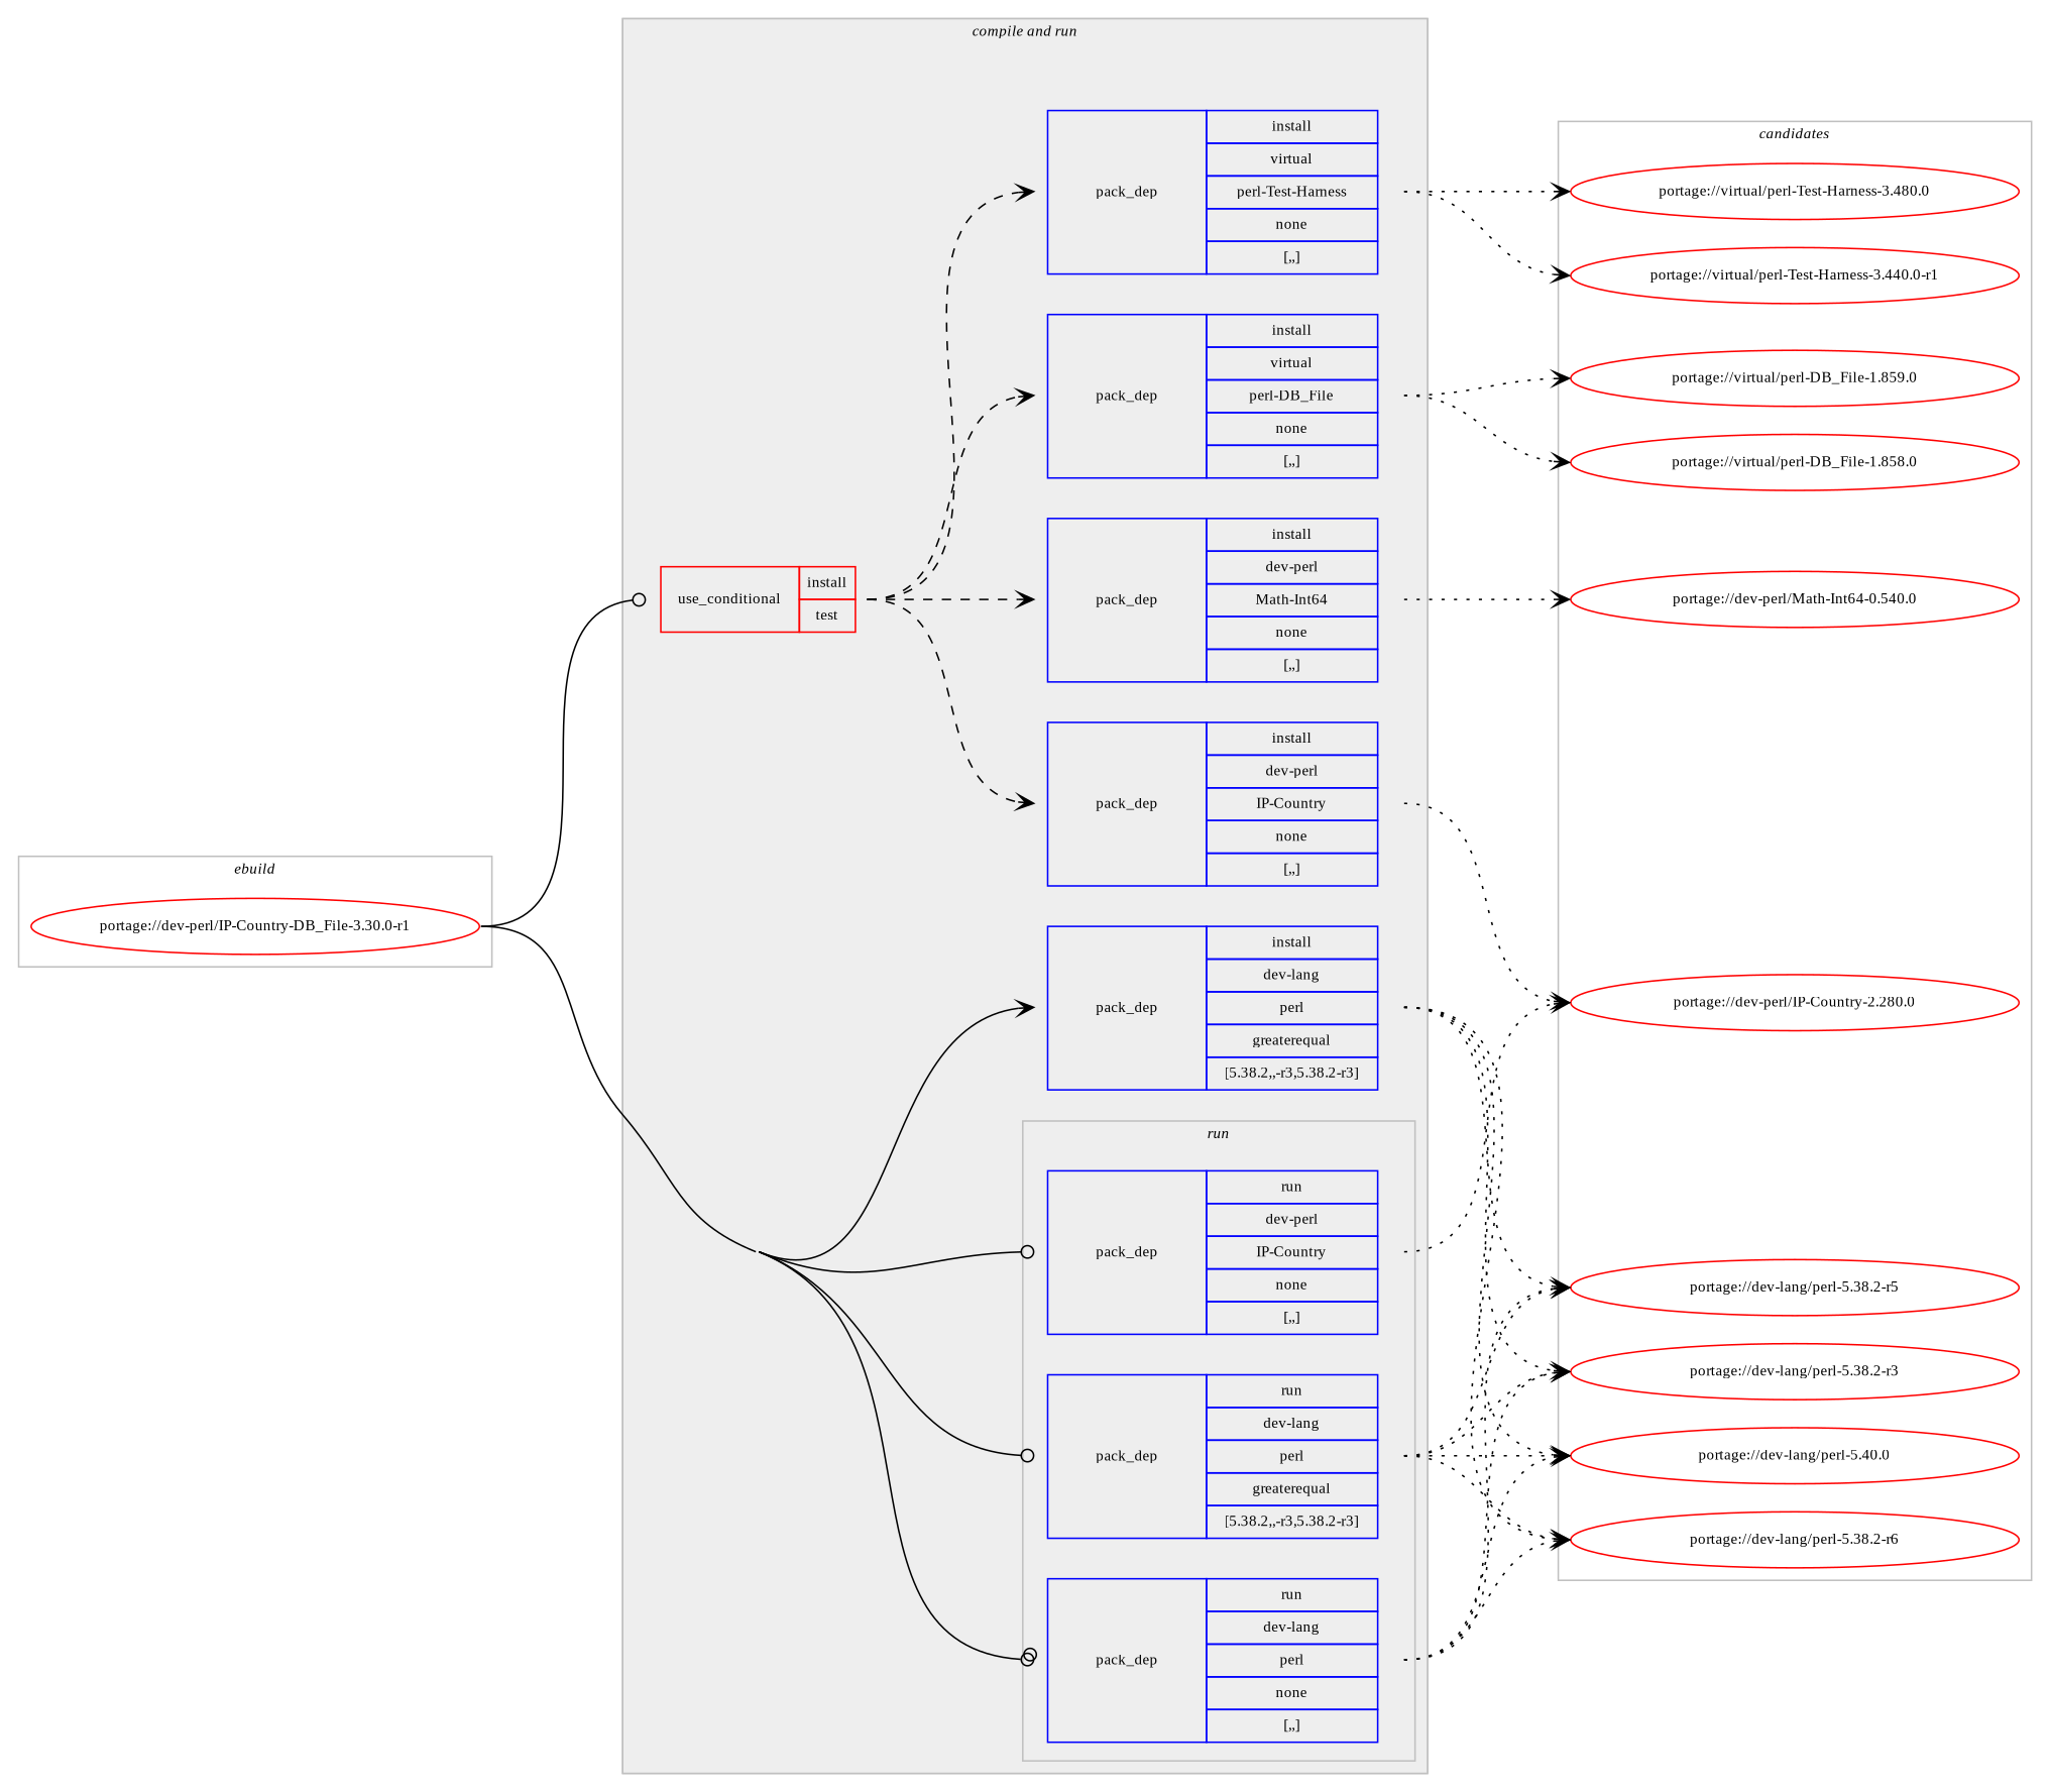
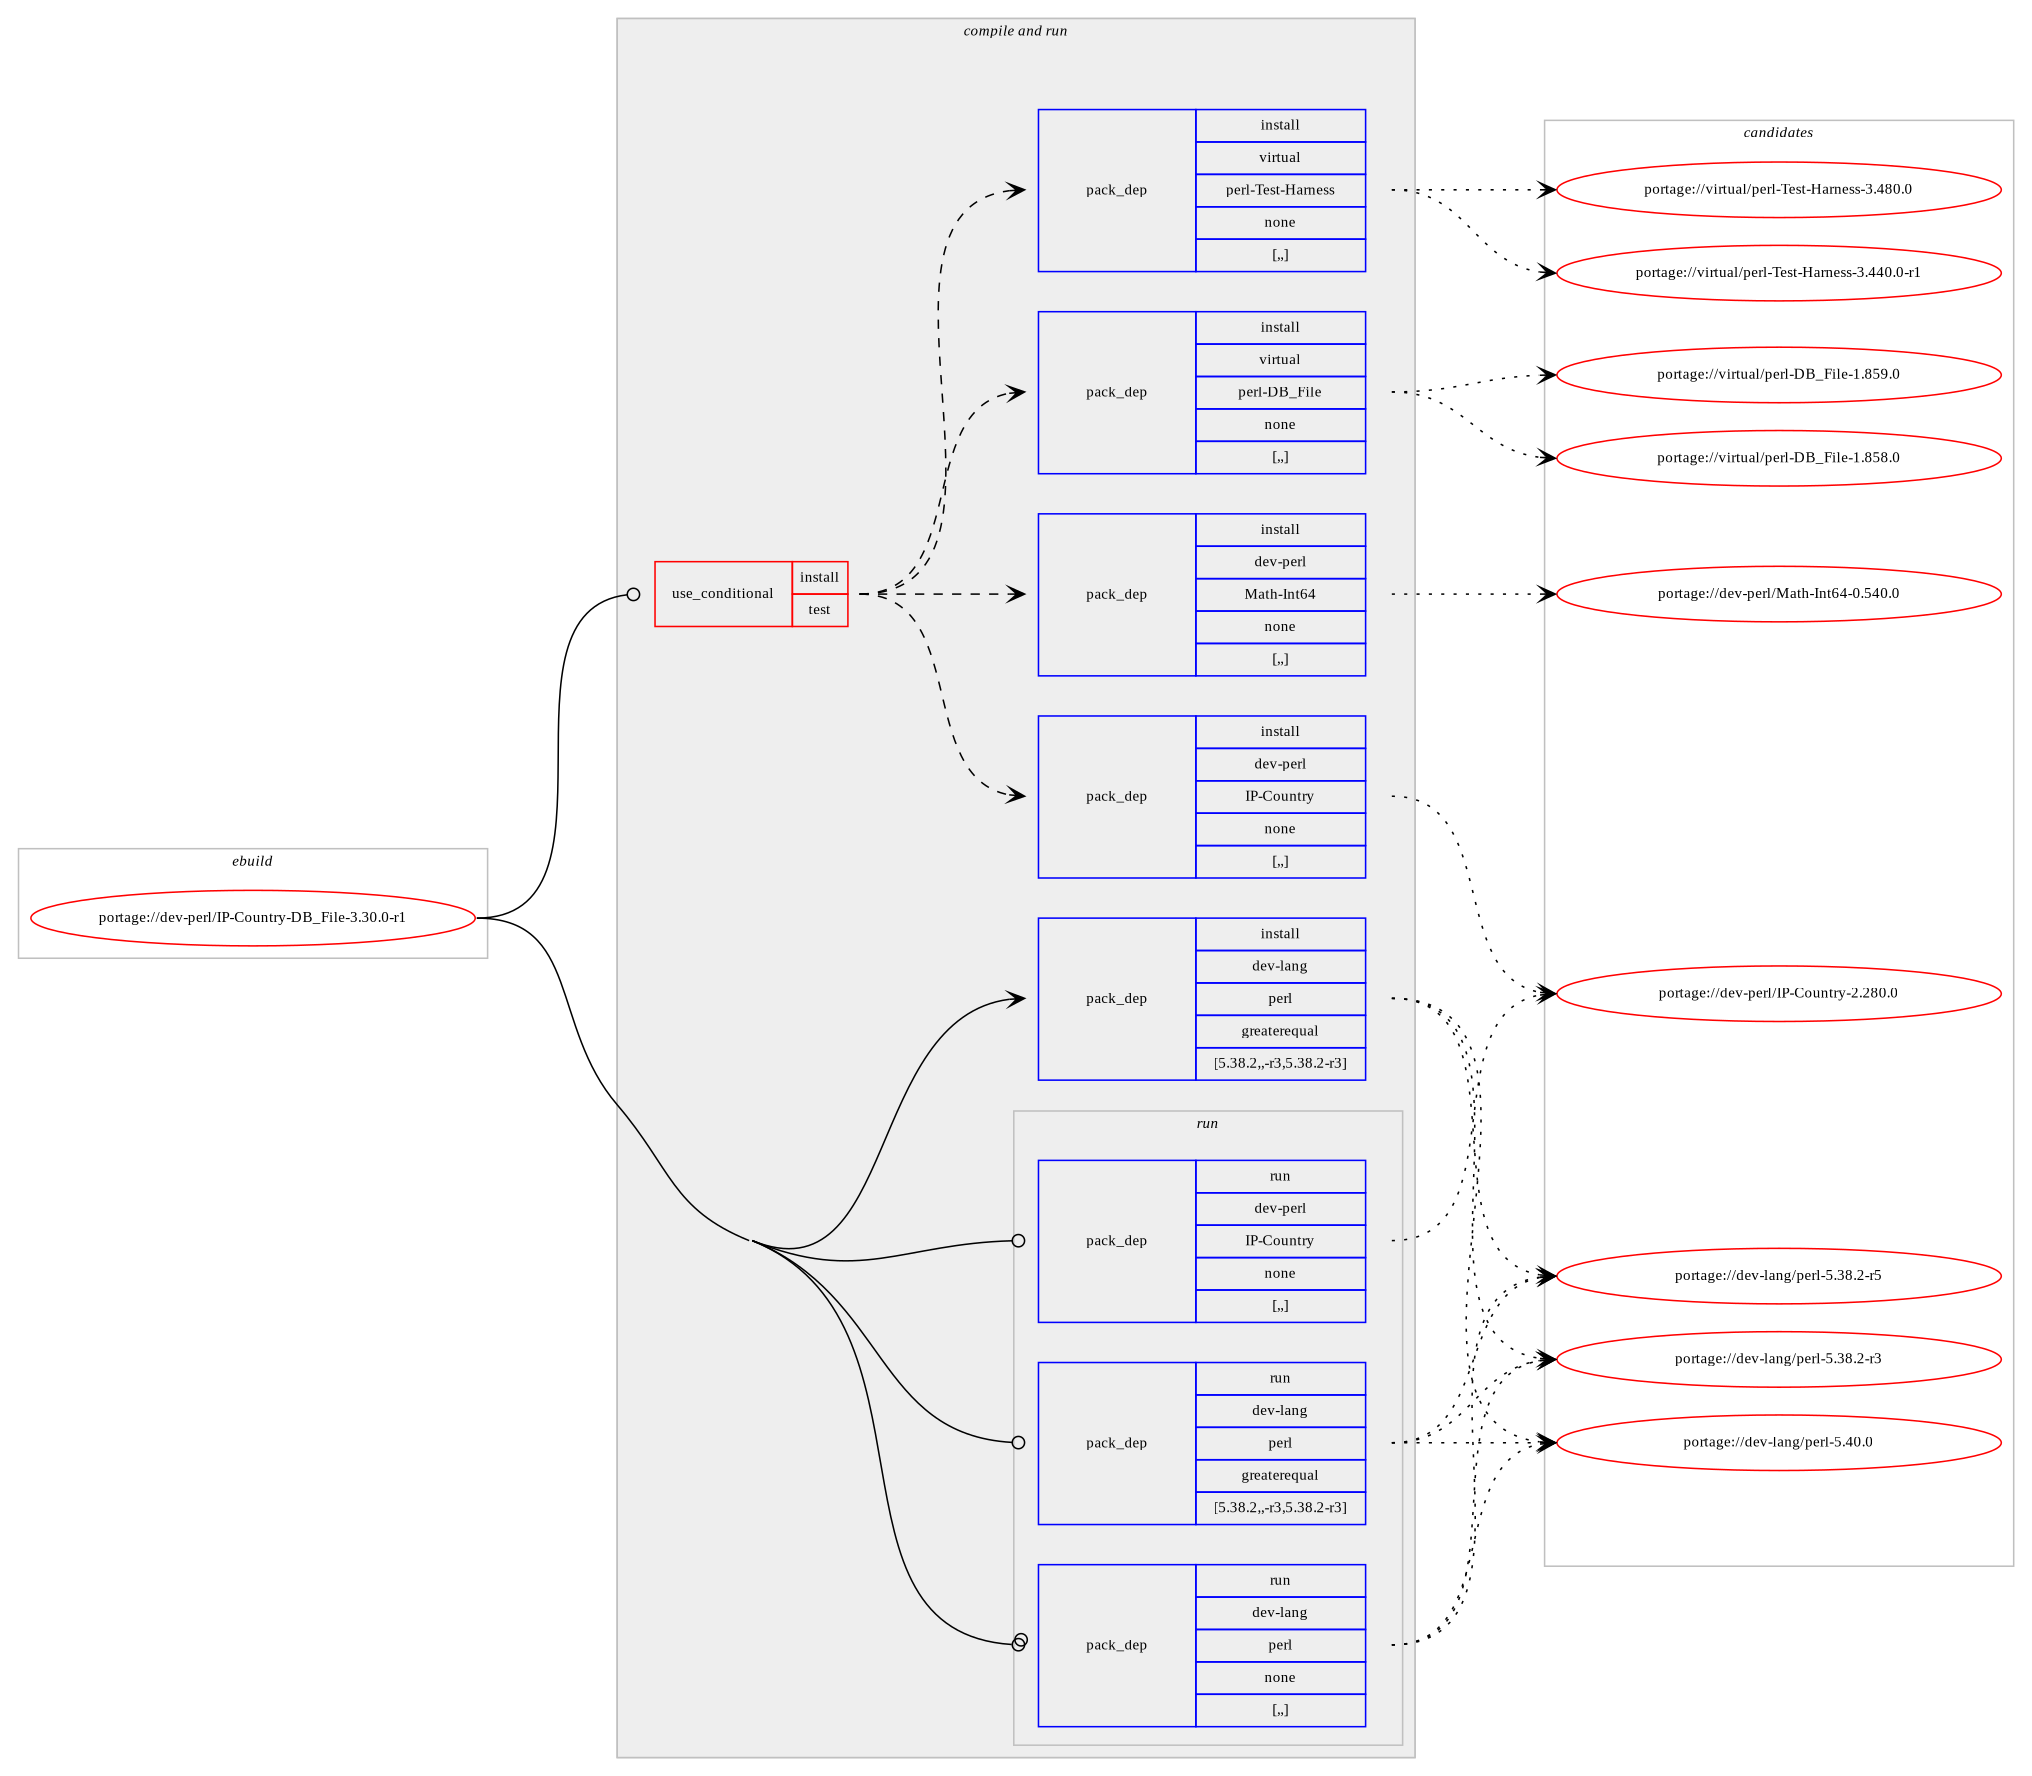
  digraph {
    compound=true
    concentrate=true
    fontname="Liberation Serif"
    fontsize=10
    newrank=true
    rankdir=LR
    ranksep=1.5
    node [color=red fontname="Liberation Serif" fontsize=10]
    edge [arrowhead=vee fontname="Liberation Serif" headport=w style=dotted tailport=e weight=100]
    n1 [label="portage://dev-perl/IP-Country-DB_File-3.30.0-r1" width=4]
    n2 [color=blue label=<<TABLE BORDER="0" CELLBORDER="1" CELLSPACING="0" CELLPADDING="4" WIDTH="220"><TR><TD ROWSPAN="6" CELLPADDING="30">pack_dep</TD></TR><TR><TD WIDTH="110">install</TD></TR><TR><TD>dev-perl</TD></TR><TR><TD>IP-Country</TD></TR><TR><TD>none</TD></TR><TR><TD>[,,]</TD></TR></TABLE>> shape=none]
    n3 [color=blue label=<<TABLE BORDER="0" CELLBORDER="1" CELLSPACING="0" CELLPADDING="4" WIDTH="220"><TR><TD ROWSPAN="6" CELLPADDING="30">pack_dep</TD></TR><TR><TD WIDTH="110">install</TD></TR><TR><TD>dev-perl</TD></TR><TR><TD>Math-Int64</TD></TR><TR><TD>none</TD></TR><TR><TD>[,,]</TD></TR></TABLE>> shape=none]
    n4 [color=blue label=<<TABLE BORDER="0" CELLBORDER="1" CELLSPACING="0" CELLPADDING="4" WIDTH="220"><TR><TD ROWSPAN="6" CELLPADDING="30">pack_dep</TD></TR><TR><TD WIDTH="110">install</TD></TR><TR><TD>virtual</TD></TR><TR><TD>perl-DB_File</TD></TR><TR><TD>none</TD></TR><TR><TD>[,,]</TD></TR></TABLE>> shape=none]
    n5 [color=blue label=<<TABLE BORDER="0" CELLBORDER="1" CELLSPACING="0" CELLPADDING="4" WIDTH="220"><TR><TD ROWSPAN="6" CELLPADDING="30">pack_dep</TD></TR><TR><TD WIDTH="110">install</TD></TR><TR><TD>virtual</TD></TR><TR><TD>perl-Test-Harness</TD></TR><TR><TD>none</TD></TR><TR><TD>[,,]</TD></TR></TABLE>> shape=none]
    n6 [label=<<TABLE BORDER="0" CELLBORDER="1" CELLSPACING="0" CELLPADDING="4"><TR><TD ROWSPAN="3" CELLPADDING="10">use_conditional</TD></TR><TR><TD>install</TD></TR><TR><TD>test</TD></TR></TABLE>> shape=none]
    n7 [color=blue label=<<TABLE BORDER="0" CELLBORDER="1" CELLSPACING="0" CELLPADDING="4" WIDTH="220"><TR><TD ROWSPAN="6" CELLPADDING="30">pack_dep</TD></TR><TR><TD WIDTH="110">install</TD></TR><TR><TD>dev-lang</TD></TR><TR><TD>perl</TD></TR><TR><TD>greaterequal</TD></TR><TR><TD>[5.38.2,,-r3,5.38.2-r3]</TD></TR></TABLE>> shape=none]
    n8 [color=blue label=<<TABLE BORDER="0" CELLBORDER="1" CELLSPACING="0" CELLPADDING="4" WIDTH="220"><TR><TD ROWSPAN="6" CELLPADDING="30">pack_dep</TD></TR><TR><TD WIDTH="110">run</TD></TR><TR><TD>dev-lang</TD></TR><TR><TD>perl</TD></TR><TR><TD>greaterequal</TD></TR><TR><TD>[5.38.2,,-r3,5.38.2-r3]</TD></TR></TABLE>> shape=none]
    n9 [color=blue label=<<TABLE BORDER="0" CELLBORDER="1" CELLSPACING="0" CELLPADDING="4" WIDTH="220"><TR><TD ROWSPAN="6" CELLPADDING="30">pack_dep</TD></TR><TR><TD WIDTH="110">run</TD></TR><TR><TD>dev-lang</TD></TR><TR><TD>perl</TD></TR><TR><TD>none</TD></TR><TR><TD>[,,]</TD></TR></TABLE>> shape=none]
    n10 [color=blue label=<<TABLE BORDER="0" CELLBORDER="1" CELLSPACING="0" CELLPADDING="4" WIDTH="220"><TR><TD ROWSPAN="6" CELLPADDING="30">pack_dep</TD></TR><TR><TD WIDTH="110">run</TD></TR><TR><TD>dev-perl</TD></TR><TR><TD>IP-Country</TD></TR><TR><TD>none</TD></TR><TR><TD>[,,]</TD></TR></TABLE>> shape=none]
    n11 [label="portage://dev-perl/IP-Country-2.280.0" width=4]
    n12 [label="portage://dev-perl/Math-Int64-0.540.0" width=4]
    n13 [label="portage://virtual/perl-DB_File-1.859.0" width=4]
    n14 [label="portage://virtual/perl-DB_File-1.858.0" width=4]
    n15 [label="portage://virtual/perl-Test-Harness-3.480.0" width=4]
    n16 [label="portage://virtual/perl-Test-Harness-3.440.0-r1" width=4]
    n17 [label="portage://dev-lang/perl-5.40.0" width=4]
-   n18 [label="portage://dev-lang/perl-5.38.2-r6" width=4]
    n19 [label="portage://dev-lang/perl-5.38.2-r5" width=4]
    n20 [label="portage://dev-lang/perl-5.38.2-r3" width=4]
    subgraph cluster_1 {
      color=gray
      label=<<i>ebuild</i>>
      n1
    }
    subgraph cluster_2 {
      color=gray
      label=<<i>dependencies</i>>
      subgraph cluster_3 {
        color=gray
        fillcolor="#eeeeee"
        label=<<i>compile</i>>
        style=filled
        subgraph sub_4 {
          color=gray
          fillcolor="#eeeeee"
          label=<<i>compile</i>>
          style=filled
          n6
          subgraph sub_5 {
            color=gray
            fillcolor="#eeeeee"
            label=<<i>compile</i>>
            style=filled
            n2
          }
          subgraph sub_6 {
            color=gray
            fillcolor="#eeeeee"
            label=<<i>compile</i>>
            style=filled
            n3
          }
          subgraph sub_7 {
            color=gray
            fillcolor="#eeeeee"
            label=<<i>compile</i>>
            style=filled
            n4
          }
          subgraph sub_8 {
            color=gray
            fillcolor="#eeeeee"
            label=<<i>compile</i>>
            style=filled
            n5
          }
        }
        subgraph sub_9 {
          color=gray
          fillcolor="#eeeeee"
          label=<<i>compile</i>>
          style=filled
          n7
        }
      }
      subgraph cluster_10 {
        color=gray
        fillcolor="#eeeeee"
        label=<<i>compile and run</i>>
        style=filled
      }
      subgraph cluster_11 {
        color=gray
        fillcolor="#eeeeee"
        label=<<i>run</i>>
        style=filled
        subgraph sub_12 {
          color=gray
          fillcolor="#eeeeee"
          label=<<i>run</i>>
          style=filled
          n8
        }
        subgraph sub_13 {
          color=gray
          fillcolor="#eeeeee"
          label=<<i>run</i>>
          style=filled
          n9
        }
        subgraph sub_14 {
          color=gray
          fillcolor="#eeeeee"
          label=<<i>run</i>>
          style=filled
          n10
        }
      }
    }
    subgraph cluster_15 {
      color=gray
      label=<<i>candidates</i>>
      rank=same
      subgraph sub_16 {
        color=black
        label=<<i>candidates</i>>
        nodesep=1
        rank=same
        n11
      }
      subgraph sub_17 {
        color=black
        label=<<i>candidates</i>>
        nodesep=1
        rank=same
        n12
      }
      subgraph sub_18 {
        color=black
        label=<<i>candidates</i>>
        nodesep=1
        rank=same
        n13
        n14
      }
      subgraph sub_19 {
        color=black
        label=<<i>candidates</i>>
        nodesep=1
        rank=same
        n15
        n16
      }
      subgraph sub_20 {
        color=black
        label=<<i>candidates</i>>
        nodesep=1
        rank=same
        n17
-       n18
        n19
        n20
      }
      subgraph sub_21 {
        color=black
        label=<<i>candidates</i>>
        nodesep=1
        rank=same
        n17
-       n18
        n19
        n20
      }
      subgraph sub_22 {
        color=black
        label=<<i>candidates</i>>
        nodesep=1
        rank=same
        n17
-       n18
        n19
        n20
      }
      subgraph sub_23 {
        color=black
        label=<<i>candidates</i>>
        nodesep=1
        rank=same
        n11
      }
    }
    n1 -> n6 [arrowhead=odot style=solid weight=20]
    n1 -> n7 [style=solid weight=20]
    n1 -> n8 [arrowhead=odot style=solid weight=20]
    n1 -> n9 [arrowhead=odot style=solid weight=20]
    n1 -> n10 [arrowhead=odot style=solid weight=20]
    n2 -> n11
    n3 -> n12
    n4 -> n13
    n4 -> n14
    n5 -> n15
    n5 -> n16
    n6 -> n2 [style=dashed weight=20]
    n6 -> n3 [style=dashed weight=20]
    n6 -> n4 [style=dashed weight=20]
    n6 -> n5 [style=dashed weight=20]
    n7 -> n17
-   n7 -> n18
    n7 -> n19
    n7 -> n20
    n8 -> n17
-   n8 -> n18
    n8 -> n19
    n8 -> n20
    n9 -> n17
-   n9 -> n18
    n9 -> n19
    n9 -> n20
    n10 -> n11
  }
